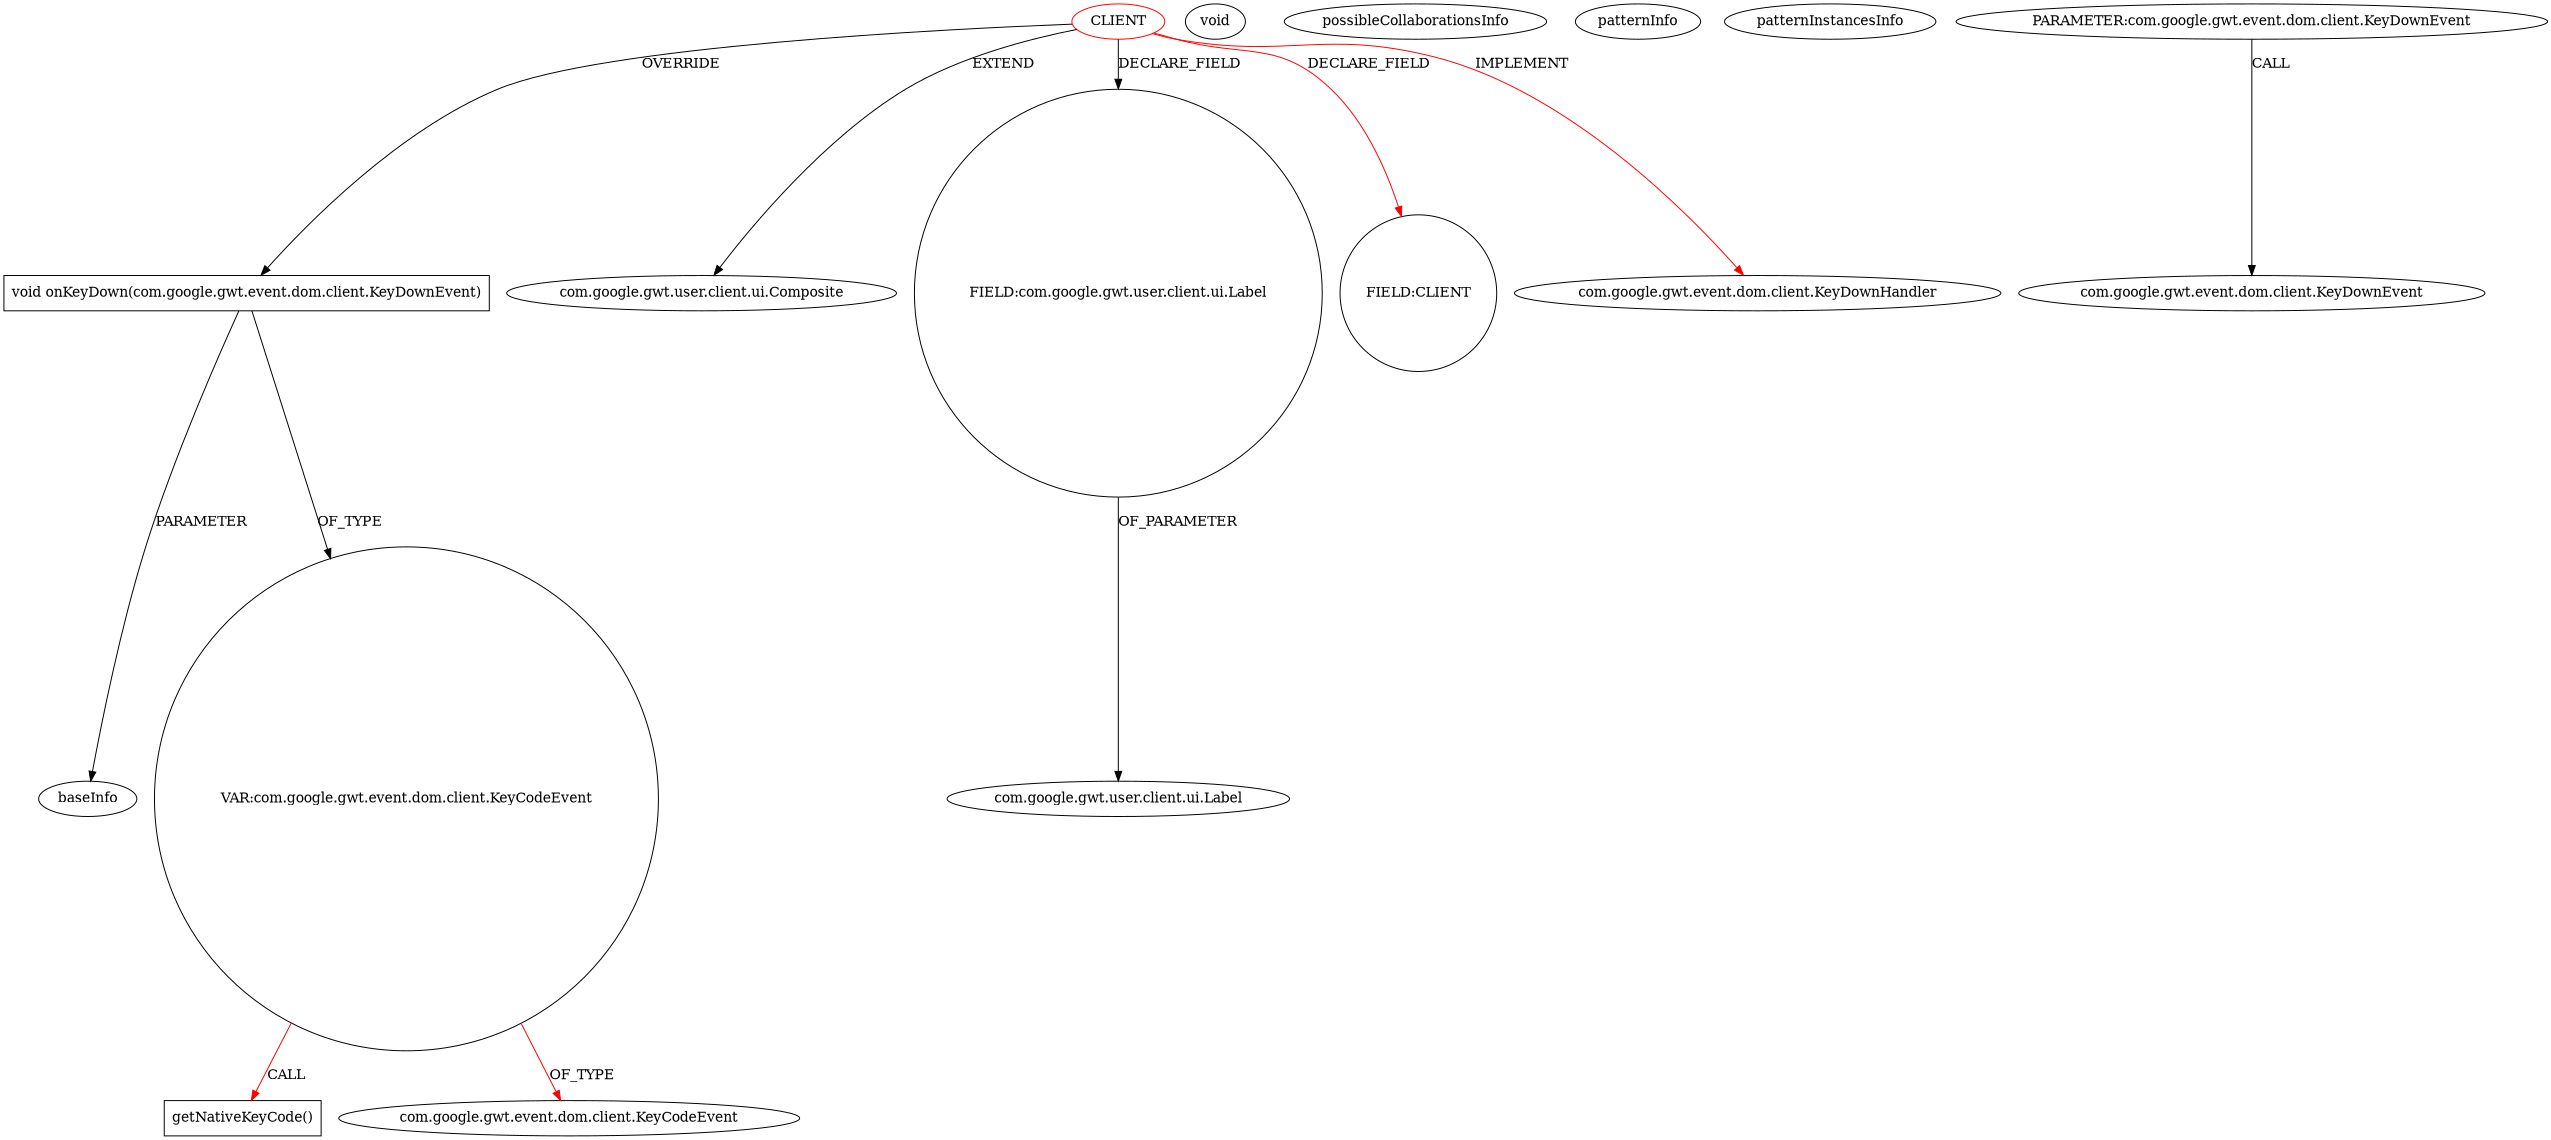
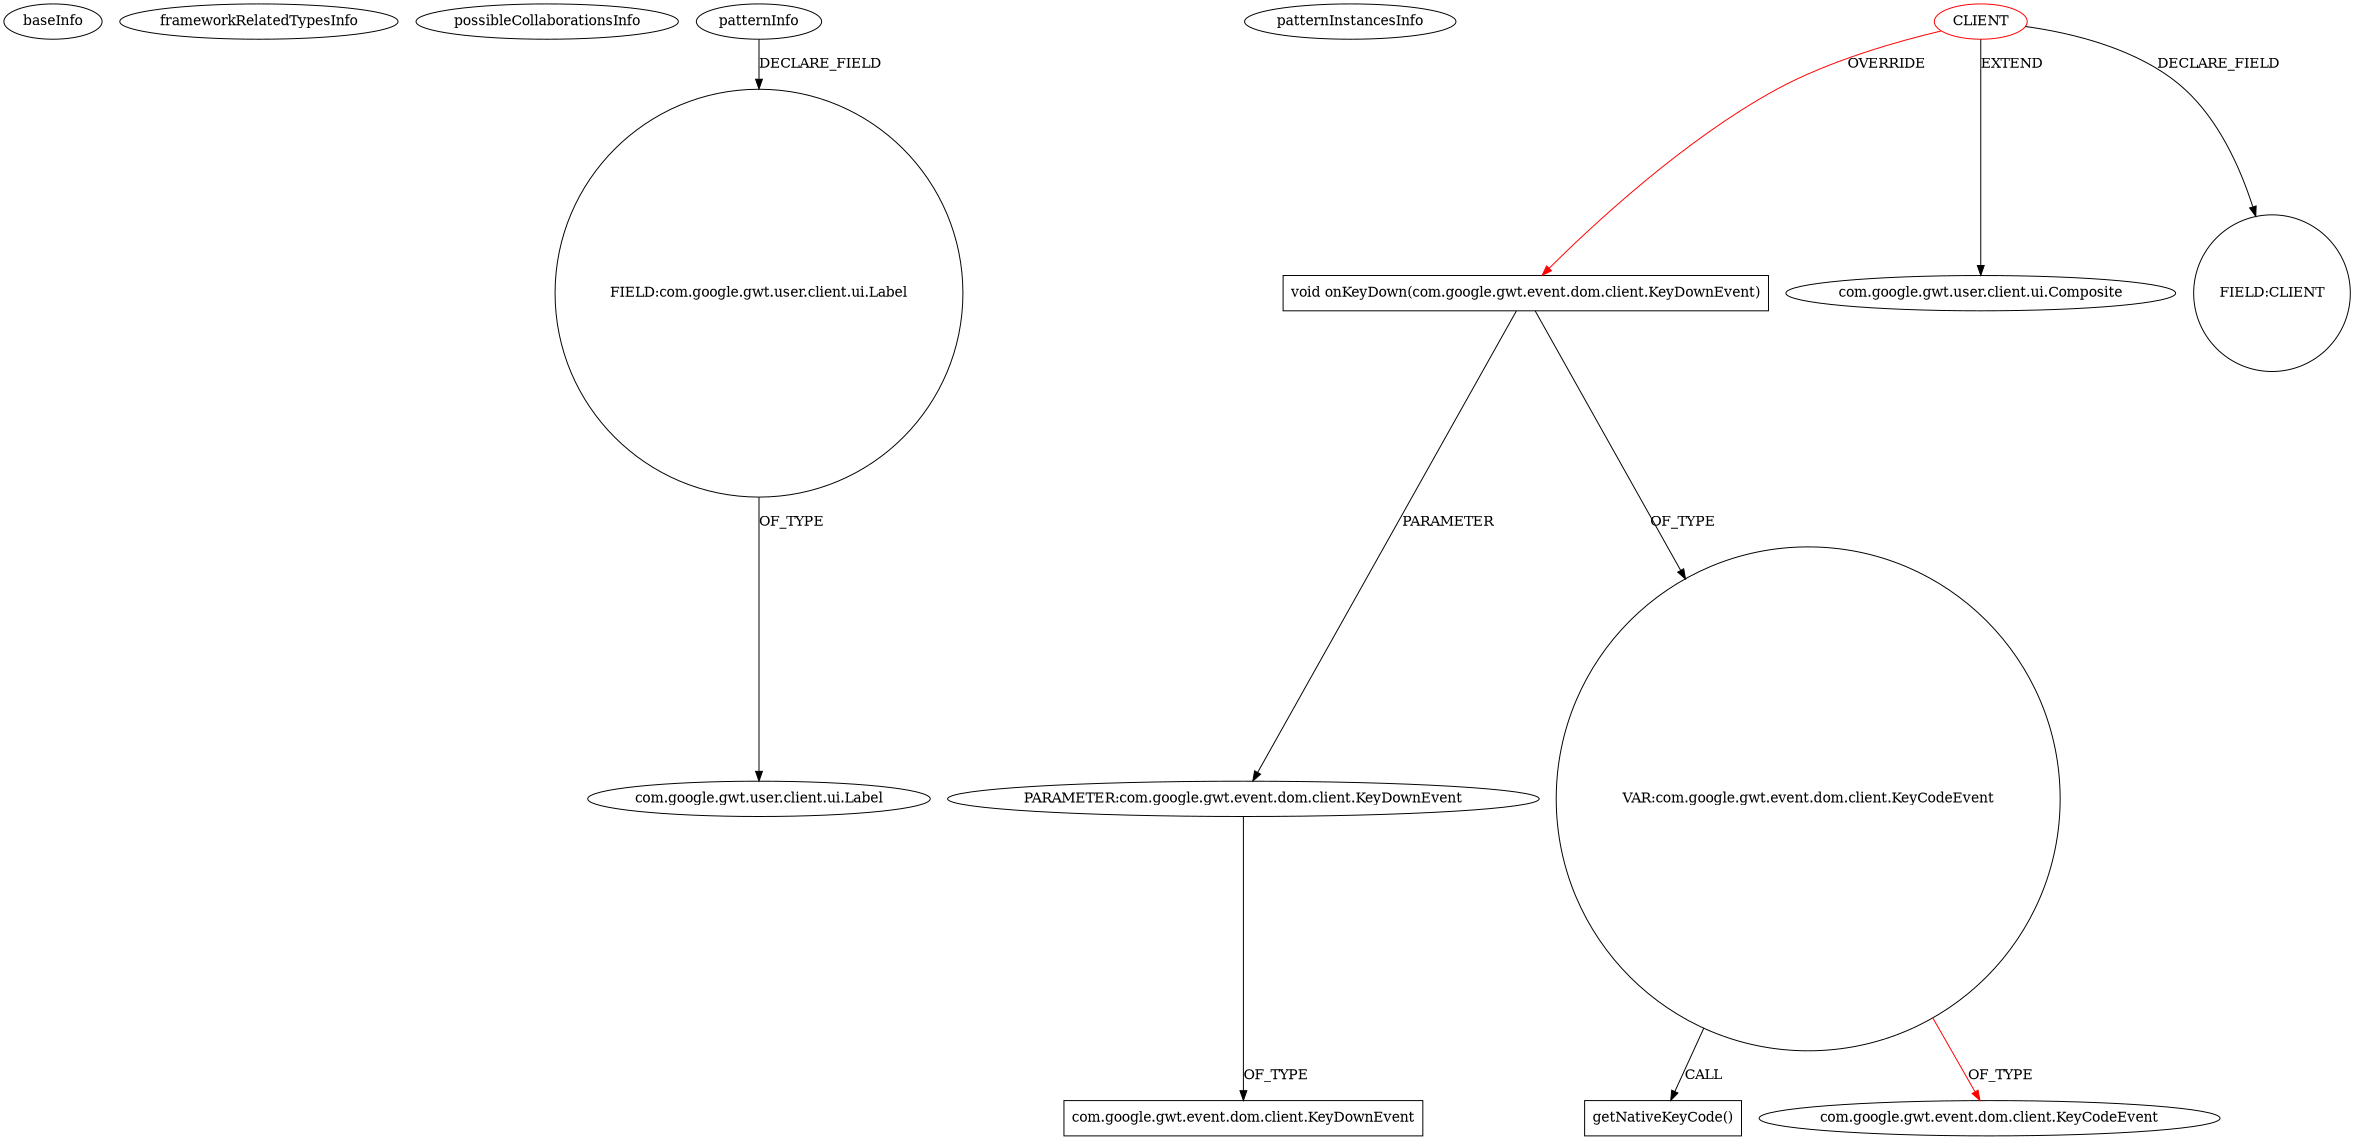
  digraph {
    node [isFrameworkType=false]
    baseInfo [category=pattern graphId=713 isAnonymous=false possibleRelation=false isFrameworkType=""]
-   frameworkRelatedTypesInfo [0="com.google.gwt.user.client.ui.Composite" 1="com.google.gwt.event.dom.client.KeyDownHandler" label=void isFrameworkType=""]
+   frameworkRelatedTypesInfo [0="com.google.gwt.user.client.ui.Composite" 1="com.google.gwt.event.dom.client.KeyDownHandler" isFrameworkType=""]
    possibleCollaborationsInfo [isFrameworkType=""]
    patternInfo [frequency=2.0 patternRootClient=0 isFrameworkType=""]
    patternInstancesInfo [0="hmiguellima-ugat~/hmiguellima-ugat/ugat-master/src/org/ucp/gwt/widgets/MVCTable.java~MVCTable~3009" 1="cluePrints-gwt-snake~/cluePrints-gwt-snake/gwt-snake-master/src/s3/client/presentation/GWTView.java~GWTView~1088" isFrameworkType=""]
-   n6 [label="com.google.gwt.event.dom.client.KeyDownEvent" vertexType=FRAMEWORK_CLASS_TYPE]
+   n6 [label="com.google.gwt.event.dom.client.KeyDownEvent" vertexType=FRAMEWORK_CLASS_TYPE shape=box]
    n7 [label="PARAMETER:com.google.gwt.event.dom.client.KeyDownEvent" vertexType=PARAMETER_DECLARATION]
    n8 [label="void onKeyDown(com.google.gwt.event.dom.client.KeyDownEvent)" shape=box vertexType=OVERRIDING_METHOD_DECLARATION]
    n9 [label="VAR:com.google.gwt.event.dom.client.KeyCodeEvent" shape=circle vertexType=VARIABLE_EXPRESION]
    n10 [label="getNativeKeyCode()" shape=box vertexType=INSIDE_CALL]
    n11 [label="com.google.gwt.event.dom.client.KeyCodeEvent" vertexType=FRAMEWORK_CLASS_TYPE]
    n12 [color=red label=CLIENT vertexType=ROOT_CLIENT_CLASS_DECLARATION]
    n13 [label="com.google.gwt.user.client.ui.Composite" vertexType=FRAMEWORK_CLASS_TYPE]
    n14 [label="FIELD:com.google.gwt.user.client.ui.Label" shape=circle vertexType=FIELD_DECLARATION]
    n15 [label="FIELD:CLIENT" shape=circle vertexType=FIELD_DECLARATION]
-   n16 [label="com.google.gwt.event.dom.client.KeyDownHandler" vertexType=FRAMEWORK_INTERFACE_TYPE]
    n17 [label="com.google.gwt.user.client.ui.Label" vertexType=FRAMEWORK_CLASS_TYPE]
-   n7 -> n6 [label=CALL]
-   n8 -> baseInfo [label=PARAMETER]
+   n7 -> n6 [label=OF_TYPE]
+   n8 -> n7 [label=PARAMETER]
    n8 -> n9 [label=OF_TYPE]
-   n9 -> n10 [label=CALL color=red]
+   n9 -> n10 [label=CALL]
    n9 -> n11 [color=red label=OF_TYPE]
-   n12 -> n8 [label=OVERRIDE]
+   n12 -> n8 [label=OVERRIDE color=red]
    n12 -> n13 [color=black label=EXTEND]
-   n12 -> n14 [label=DECLARE_FIELD]
-   n12 -> n15 [label=DECLARE_FIELD color=red]
-   n12 -> n16 [color=red label=IMPLEMENT]
-   n14 -> n17 [label=OF_PARAMETER]
+   patternInfo -> n14 [label=DECLARE_FIELD]
+   n12 -> n15 [label=DECLARE_FIELD]
+   n14 -> n17 [label=OF_TYPE]
  }
